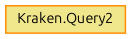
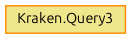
  digraph {
    rankdir=LR
    fontname=Ubuntu
-   n1 [color=darkorange fillcolor=khaki fontname=Ubuntu fontsize=10 height=0.2 label="Kraken.Query2" shape=box style=filled width=0.4]
+   n1 [color=darkorange fillcolor=khaki fontname=Ubuntu fontsize=10 height=0.2 label="Kraken.Query3" shape=box style=filled width=0.4]
  }
